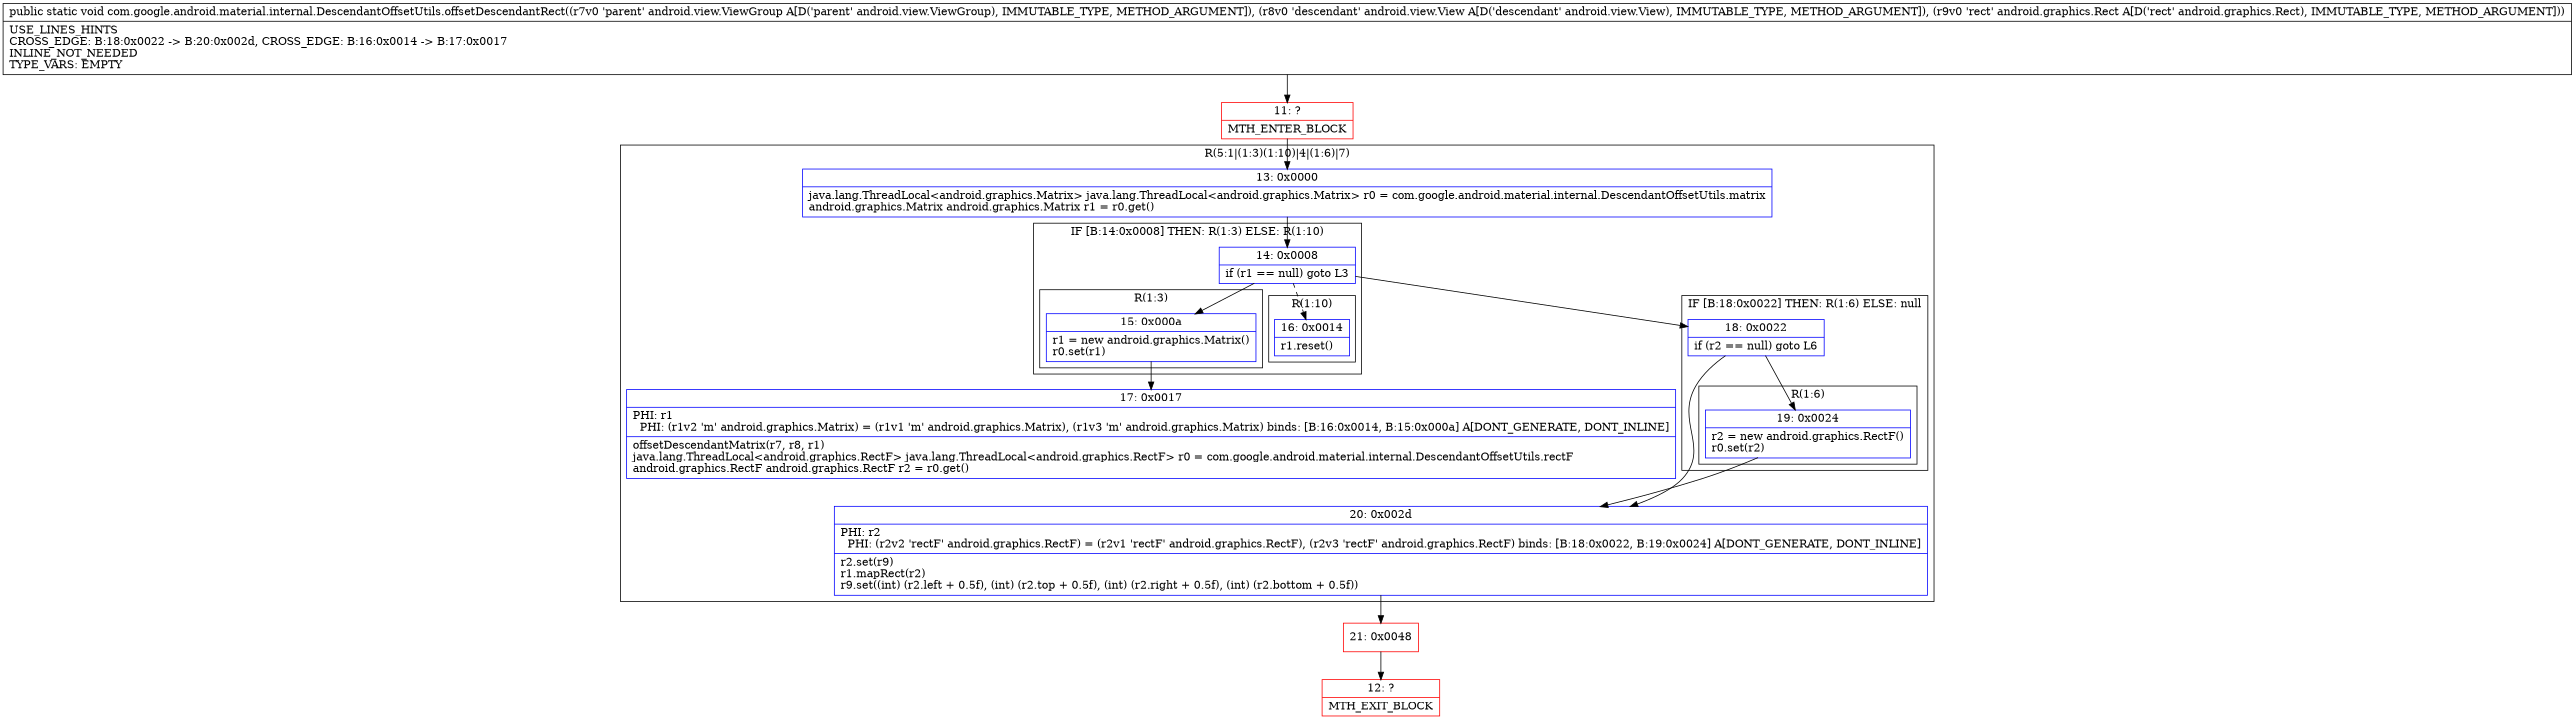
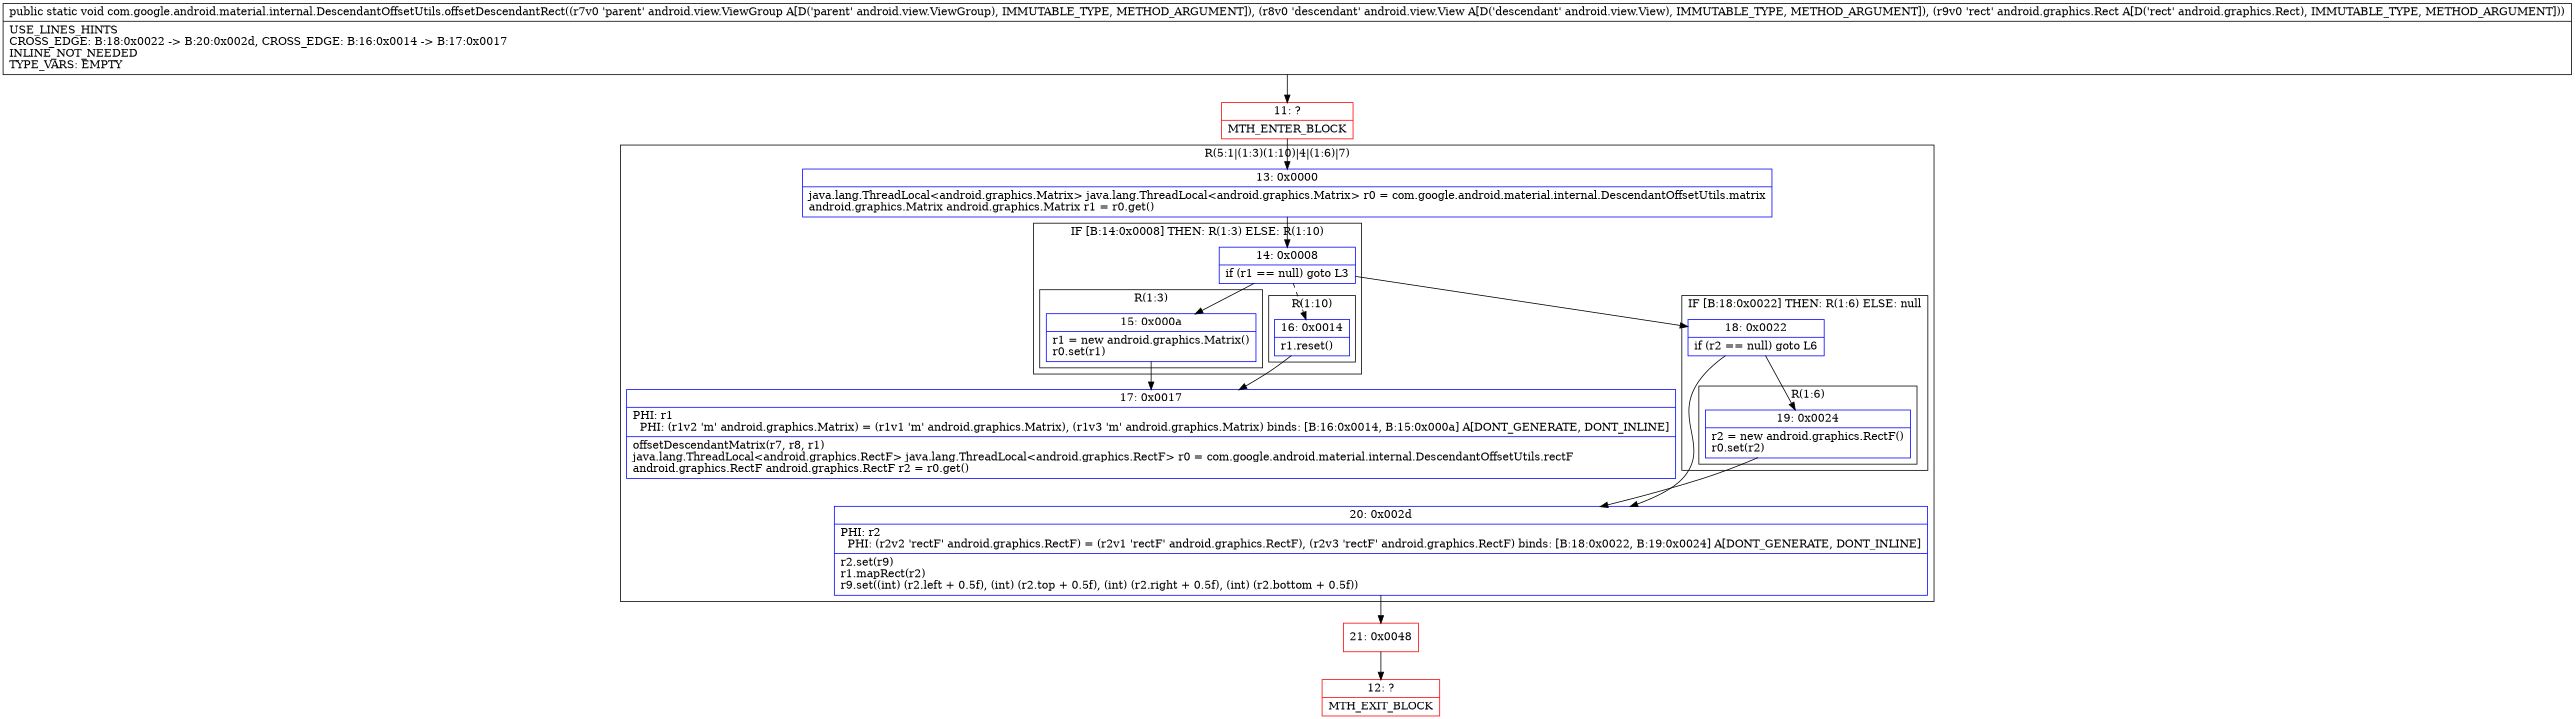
  digraph {
    node [color=blue shape=record]
    n1 [label="{15\:\ 0x000a|r1 = new android.graphics.Matrix()\lr0.set(r1)\l}"]
    n2 [label="{16\:\ 0x0014|r1.reset()\l}"]
    n3 [label="{14\:\ 0x0008|if (r1 == null) goto L3\l}"]
    n4 [label="{19\:\ 0x0024|r2 = new android.graphics.RectF()\lr0.set(r2)\l}"]
    n5 [label="{18\:\ 0x0022|if (r2 == null) goto L6\l}"]
    n6 [label="{13\:\ 0x0000|java.lang.ThreadLocal\<android.graphics.Matrix\> java.lang.ThreadLocal\<android.graphics.Matrix\> r0 = com.google.android.material.internal.DescendantOffsetUtils.matrix\landroid.graphics.Matrix android.graphics.Matrix r1 = r0.get()\l}"]
    n7 [label="{17\:\ 0x0017|PHI: r1 \l  PHI: (r1v2 'm' android.graphics.Matrix) = (r1v1 'm' android.graphics.Matrix), (r1v3 'm' android.graphics.Matrix) binds: [B:16:0x0014, B:15:0x000a] A[DONT_GENERATE, DONT_INLINE]\l|offsetDescendantMatrix(r7, r8, r1)\ljava.lang.ThreadLocal\<android.graphics.RectF\> java.lang.ThreadLocal\<android.graphics.RectF\> r0 = com.google.android.material.internal.DescendantOffsetUtils.rectF\landroid.graphics.RectF android.graphics.RectF r2 = r0.get()\l}"]
    n8 [label="{20\:\ 0x002d|PHI: r2 \l  PHI: (r2v2 'rectF' android.graphics.RectF) = (r2v1 'rectF' android.graphics.RectF), (r2v3 'rectF' android.graphics.RectF) binds: [B:18:0x0022, B:19:0x0024] A[DONT_GENERATE, DONT_INLINE]\l|r2.set(r9)\lr1.mapRect(r2)\lr9.set((int) (r2.left + 0.5f), (int) (r2.top + 0.5f), (int) (r2.right + 0.5f), (int) (r2.bottom + 0.5f))\l}"]
    n9 [color=red label="{21\:\ 0x0048}"]
    n10 [color=red label="{12\:\ ?|MTH_EXIT_BLOCK\l}"]
    n11 [color=red label="{11\:\ ?|MTH_ENTER_BLOCK\l}"]
    n12 [label="{public static void com.google.android.material.internal.DescendantOffsetUtils.offsetDescendantRect((r7v0 'parent' android.view.ViewGroup A[D('parent' android.view.ViewGroup), IMMUTABLE_TYPE, METHOD_ARGUMENT]), (r8v0 'descendant' android.view.View A[D('descendant' android.view.View), IMMUTABLE_TYPE, METHOD_ARGUMENT]), (r9v0 'rect' android.graphics.Rect A[D('rect' android.graphics.Rect), IMMUTABLE_TYPE, METHOD_ARGUMENT]))  | USE_LINES_HINTS\lCROSS_EDGE: B:18:0x0022 \-\> B:20:0x002d, CROSS_EDGE: B:16:0x0014 \-\> B:17:0x0017\lINLINE_NOT_NEEDED\lTYPE_VARS: EMPTY\l}" color=""]
    subgraph cluster_1 {
      label="R(5:1|(1:3)(1:10)|4|(1:6)|7)"
      n6
      n7
      n8
      subgraph cluster_2 {
        label="IF [B:14:0x0008] THEN: R(1:3) ELSE: R(1:10)"
        n3
        subgraph cluster_3 {
          label="R(1:3)"
          n1
        }
        subgraph cluster_4 {
          label="R(1:10)"
          n2
        }
      }
      subgraph cluster_5 {
        label="IF [B:18:0x0022] THEN: R(1:6) ELSE: null"
        n5
        subgraph cluster_6 {
          label="R(1:6)"
          n4
        }
      }
    }
    n1 -> n7
+   n2 -> n7
    n3 -> n1
    n3 -> n2 [style=dashed]
    n3 -> n5
    n4 -> n8
    n5 -> n4
    n5 -> n8 [style=solid]
    n6 -> n3
    n8 -> n9
    n9 -> n10
    n11 -> n6
    n12 -> n11
  }
